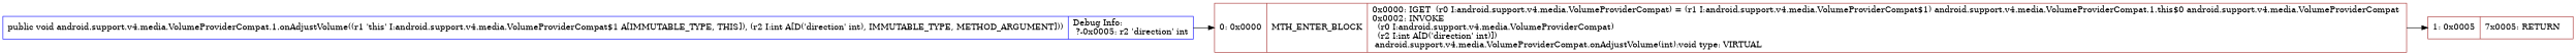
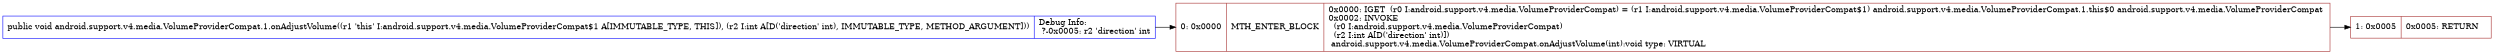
  digraph {
    rankdir=LR
    node [shape=record color=brown]
    n1 [label="{0\:\ 0x0000|MTH_ENTER_BLOCK\l|0x0000: IGET  (r0 I:android.support.v4.media.VolumeProviderCompat) = (r1 I:android.support.v4.media.VolumeProviderCompat$1) android.support.v4.media.VolumeProviderCompat.1.this$0 android.support.v4.media.VolumeProviderCompat \l0x0002: INVOKE  \l  (r0 I:android.support.v4.media.VolumeProviderCompat)\l  (r2 I:int A[D('direction' int)])\l android.support.v4.media.VolumeProviderCompat.onAdjustVolume(int):void type: VIRTUAL \l}"]
-   n2 [label="{1\:\ 0x0005|7x0005: RETURN   \l}"]
+   n2 [label="{1\:\ 0x0005|0x0005: RETURN   \l}"]
    n3 [label="{public void android.support.v4.media.VolumeProviderCompat.1.onAdjustVolume((r1 'this' I:android.support.v4.media.VolumeProviderCompat$1 A[IMMUTABLE_TYPE, THIS]), (r2 I:int A[D('direction' int), IMMUTABLE_TYPE, METHOD_ARGUMENT]))  | Debug Info:\l  ?\-0x0005: r2 'direction' int\l}" color=blue]
    n1 -> n2
    n3 -> n1
  }
